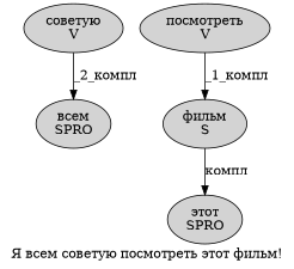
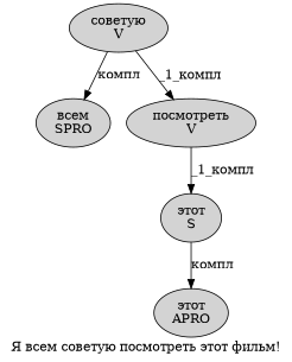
  digraph {
    label="Я всем советую посмотреть этот фильм!"
    node [fillcolor=lightgray penwidth=1 shape=ellipse style=filled]
    n1 [label="всем\nSPRO"]
    n2 [label="советую\nV"]
    n3 [label="посмотреть\nV"]
-   n4 [label="фильм\nS"]
-   n5 [label="этот\nSPRO"]
-   n2 -> n1 [label="_2_компл"]
+   n4 [label="этот\nS"]
+   n5 [label="этот\nAPRO"]
+   n2 -> n1 [label="компл"]
+   n2 -> n3 [label="_1_компл"]
    n3 -> n4 [label="_1_компл"]
    n4 -> n5 [label="компл"]
  }
